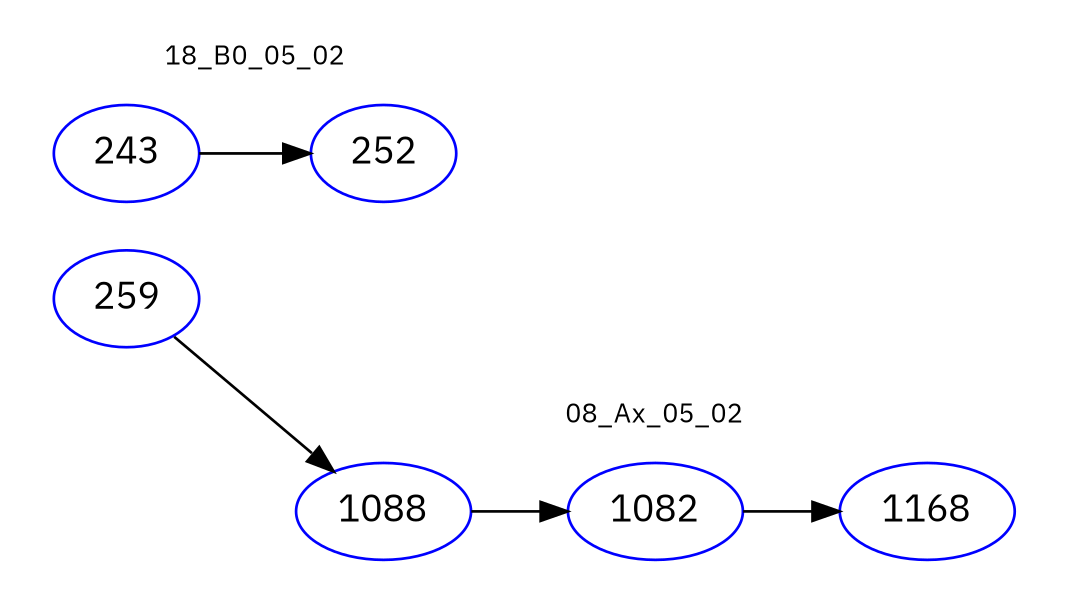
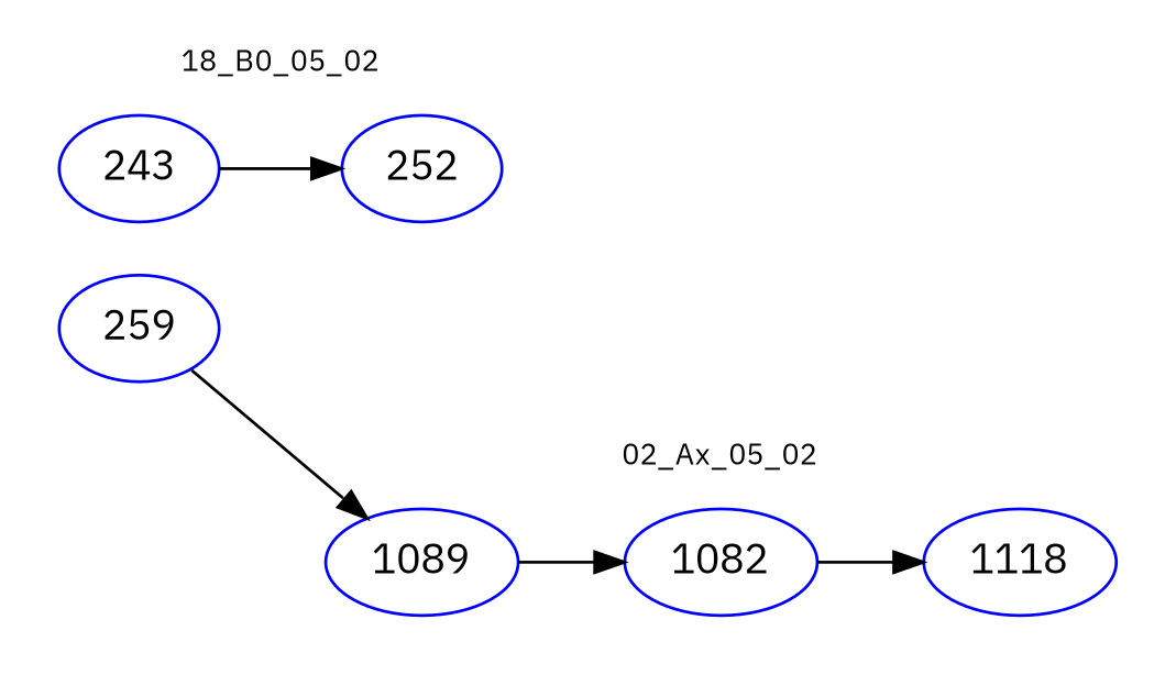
  digraph {
    fontname="IBM Plex Sans"
    rankdir=LR
    node [color=blue fontname="IBM Plex Sans"]
    edge [color=black fontname="IBM Plex Sans"]
-   n1 [label=1088]
+   n1 [label=1089]
    n2 [label=1082]
-   n3 [label=1168]
+   n3 [label=1118]
    n4 [label=259]
    n5 [label=243]
    n6 [label=252]
    subgraph cluster_1 {
      color=white
      fontsize=10
-     label="08_Ax_05_02"
+     label="02_Ax_05_02"
      n1
      n2
      n3
    }
    subgraph cluster_2 {
      color=white
      fontsize=10
      label="18_B0_05_02"
      n4
      n5
      n6
    }
    n1 -> n2
    n2 -> n3
    n4 -> n1
    n5 -> n6
  }
